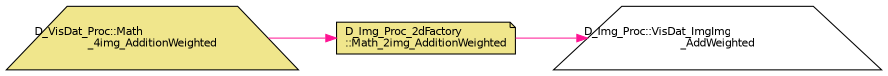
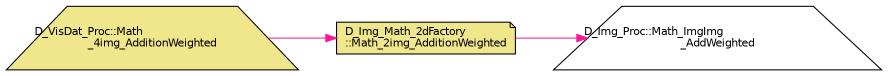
  digraph {
    rankdir=RL
    node [color=black fillcolor=khaki fontname=Helvetica fontsize=10 shape=trapezium style=filled]
    edge [color=deeppink dir=back fontname=Helvetica fontsize=10 labelfontname=Helvetica labelfontsize=10 style=solid]
-   n1 [fillcolor=white fontcolor=black height=0.2 label="D_Img_Proc::VisDat_ImgImg\l_AddWeighted" width=0.4]
-   n2 [height=0.2 label="D_Img_Proc_2dFactory\l::Math_2img_AdditionWeighted" shape=note width=0.4]
+   n1 [fillcolor=white fontcolor=black height=0.2 label="D_Img_Proc::Math_ImgImg\l_AddWeighted" width=0.4]
+   n2 [height=0.2 label="D_Img_Math_2dFactory\l::Math_2img_AdditionWeighted" shape=note width=0.4]
    n3 [height=0.2 label="D_VisDat_Proc::Math\l_4img_AdditionWeighted" width=0.4]
    n1 -> n2
    n2 -> n3
  }
